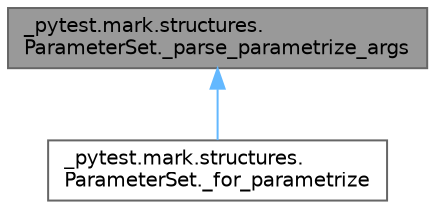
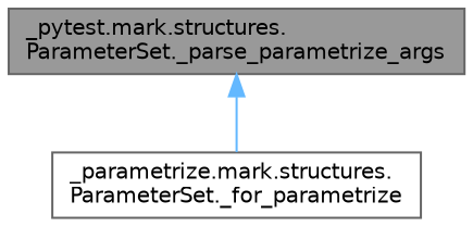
  digraph {
    rankdir=TB
    node [fontname=Helvetica fontsize=10 shape=box style=filled]
    n1 [color=gray40 fillcolor=grey60 fontcolor=black height=0.2 label="_pytest.mark.structures.\lParameterSet._parse_parametrize_args" width=0.4]
-   n2 [color=grey40 fillcolor=white height=0.2 label="_pytest.mark.structures.\lParameterSet._for_parametrize" width=0.4]
+   n2 [color=grey40 fillcolor=white height=0.2 label="_parametrize.mark.structures.\lParameterSet._for_parametrize" width=0.4]
    n1 -> n2 [color=steelblue1 dir=back fontname=Helvetica fontsize=10 labelfontname=Helvetica labelfontsize=10 style=solid]
  }
